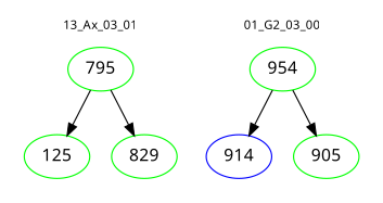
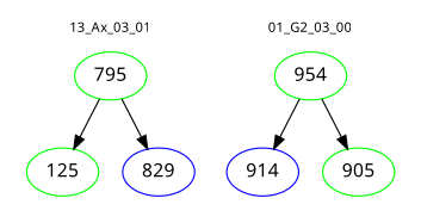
  digraph {
    fontname="Noto Sans"
    node [color=green fontname="Noto Sans"]
    edge [color=black fontname="Noto Sans"]
    n1 [label=795]
    n2 [label=125]
-   n3 [label=829]
+   n3 [color=blue label=829]
    n4 [label=954]
    n5 [color=blue label=914]
    n6 [label=905]
    subgraph cluster_1 {
      color=white
      fontsize=10
      label="13_Ax_03_01"
      n1
      n2
      n3
    }
    subgraph cluster_2 {
      color=white
      fontsize=10
      label="01_G2_03_00"
      n4
      n5
      n6
    }
    n1 -> n2
    n1 -> n3
    n4 -> n5
    n4 -> n6
  }
